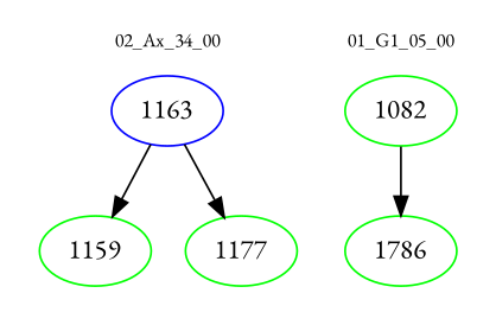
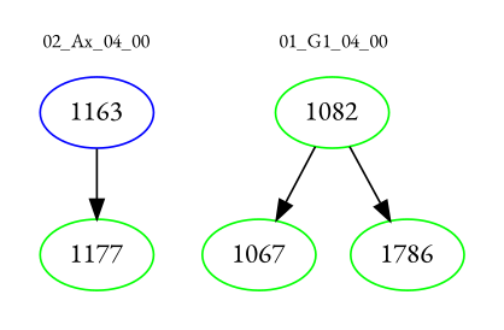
  digraph {
    fontname="EB Garamond"
    node [color=green fontname="EB Garamond"]
    edge [color=black fontname="EB Garamond"]
    n1 [color=blue label=1163]
-   n2 [label=1159]
    n3 [label=1177]
    n4 [label=1082]
+   n5 [label=1067]
    n6 [label=1786]
    subgraph cluster_1 {
      color=white
      fontsize=10
-     label="02_Ax_34_00"
+     label="02_Ax_04_00"
      n1
-     n2
      n3
    }
    subgraph cluster_2 {
      color=white
      fontsize=10
-     label="01_G1_05_00"
+     label="01_G1_04_00"
      n4
+     n5
      n6
    }
-   n1 -> n2
    n1 -> n3
+   n4 -> n5
    n4 -> n6
  }
